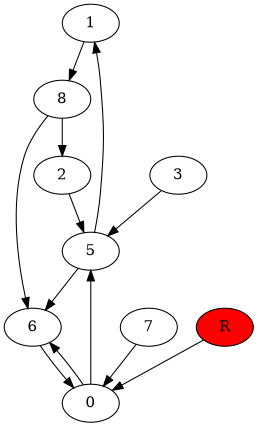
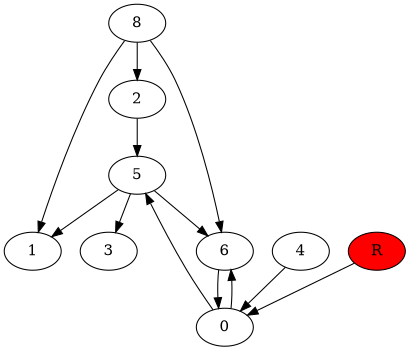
  digraph {
    1
    8
    2
    6
    5
    3
    n7 [label=0]
-   4 [label=7]
+   4
    R [fillcolor="#ff0000" style=filled]
-   1 -> 8
+   8 -> 1
    8 -> 2
    8 -> 6
    2 -> 5
    6 -> n7
    5 -> 1
    5 -> 6
-   3 -> 5
+   5 -> 3
    n7 -> 6
    n7 -> 5
    4 -> n7
    R -> n7
  }
